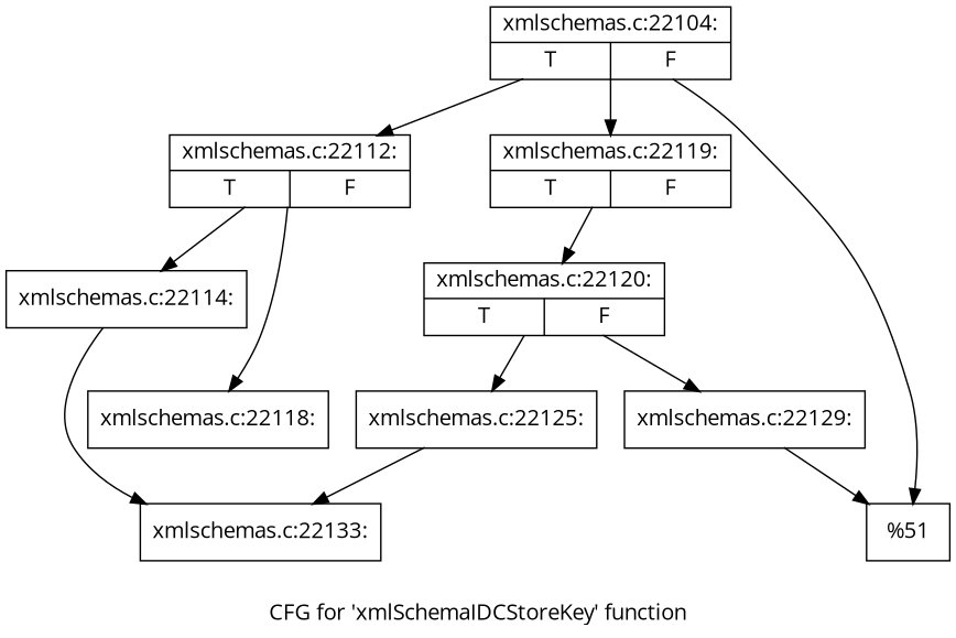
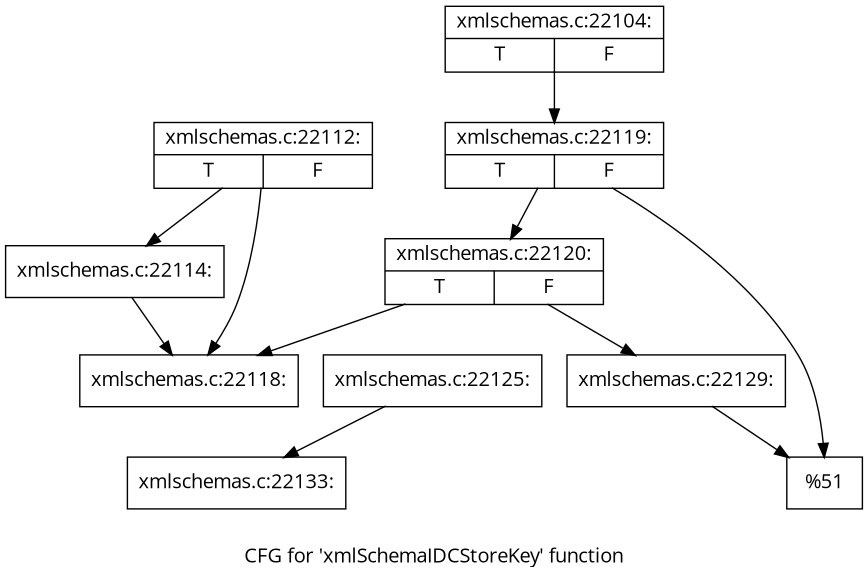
  digraph {
    fontname="Open Sans"
    label="CFG for 'xmlSchemaIDCStoreKey' function"
    node [fontname="Open Sans" shape=record]
    edge [fontname="Open Sans"]
    n1 [label="{xmlschemas.c:22104:|{<s0>T|<s1>F}}"]
    n2 [label="{xmlschemas.c:22112:|{<s0>T|<s1>F}}"]
    n3 [label="{xmlschemas.c:22119:|{<s0>T|<s1>F}}"]
    n4 [label="{xmlschemas.c:22114:}"]
    n5 [label="{xmlschemas.c:22118:}"]
    n6 [label="{xmlschemas.c:22120:|{<s0>T|<s1>F}}"]
    n7 [label="{%51}"]
    n8 [label="{xmlschemas.c:22133:}"]
    n9 [label="{xmlschemas.c:22125:}"]
    n10 [label="{xmlschemas.c:22129:}"]
-   n1 -> n2
    n1 -> n3
    n2 -> n4
    n2 -> n5
    n3 -> n6
-   n1 -> n7
-   n4 -> n8
-   n6 -> n9
+   n3 -> n7
+   n4 -> n5
+   n6 -> n5
    n6 -> n10
    n9 -> n8
    n10 -> n7
  }
